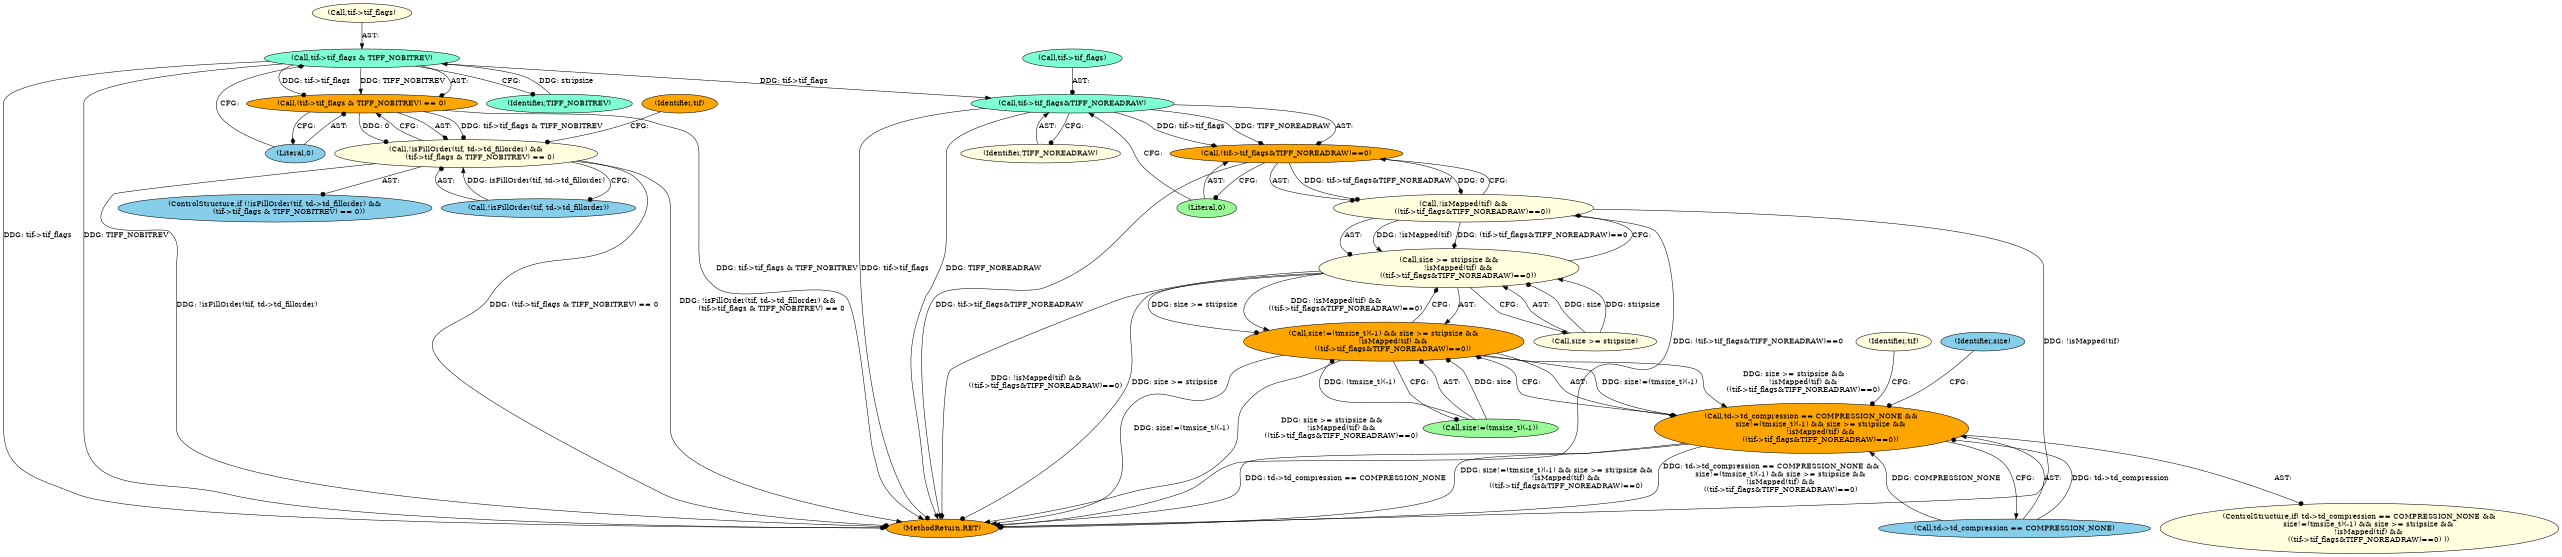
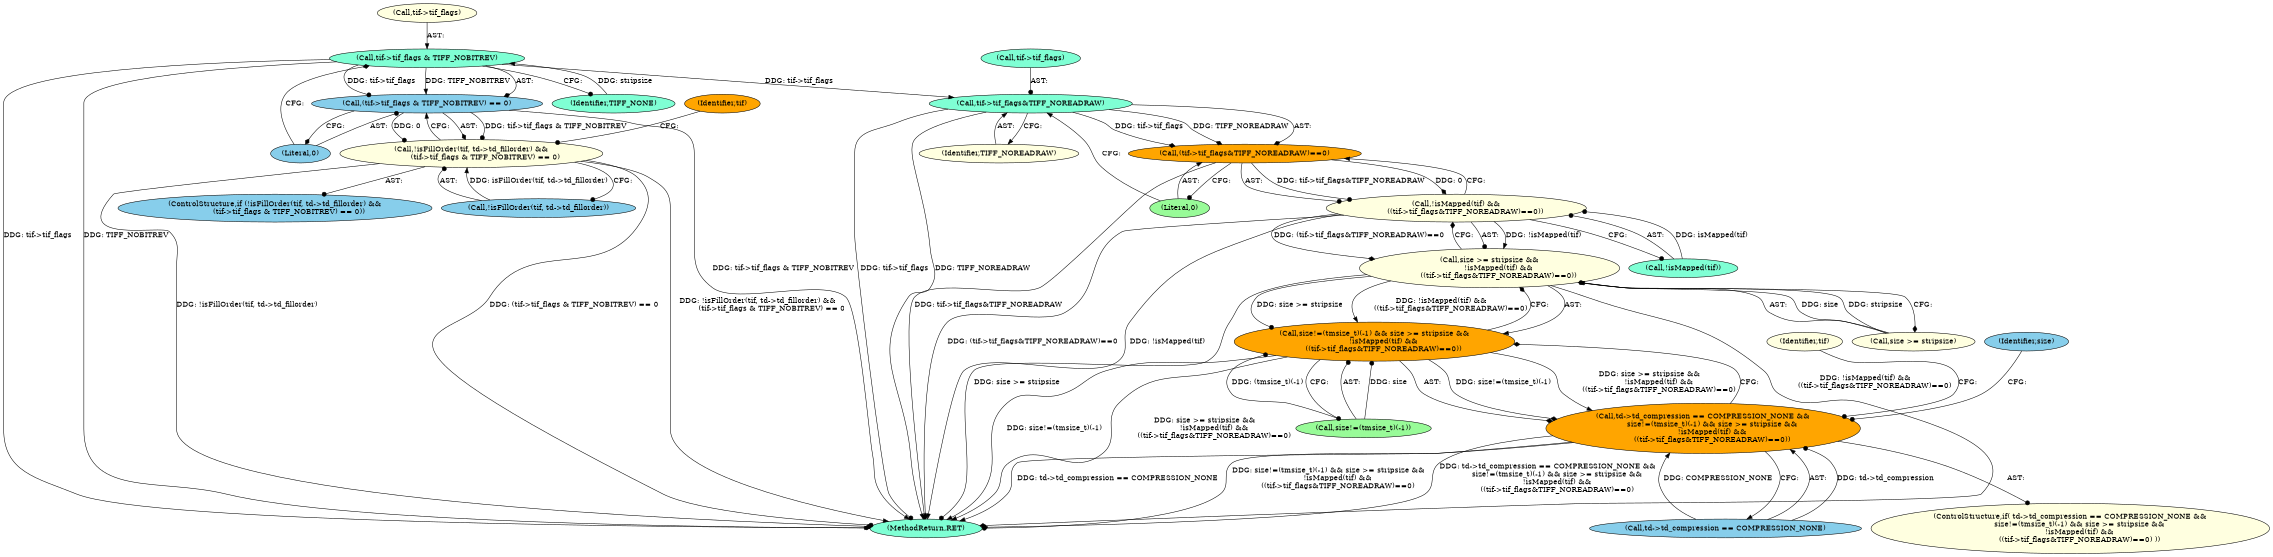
  digraph {
    node [fillcolor=lightyellow style=filled]
    edge [arrowhead=dot]
    n1 [fillcolor=aquamarine label="(Call,tif->tif_flags&TIFF_NOREADRAW)"]
    n2 [fillcolor=orange label="(Call,(tif->tif_flags&TIFF_NOREADRAW)==0)"]
    n3 [label="(Identifier,TIFF_NOREADRAW)"]
-   n4 [fillcolor=orange label="(MethodReturn,RET)"]
+   n4 [fillcolor=aquamarine label="(MethodReturn,RET)"]
    n5 [label="(Call,!isMapped(tif) &&\n        ((tif->tif_flags&TIFF_NOREADRAW)==0))"]
    n6 [fillcolor=palegreen label="(Literal,0)"]
    n7 [fillcolor=aquamarine label="(Call,tif->tif_flags & TIFF_NOBITREV)"]
-   n8 [fillcolor=orange label="(Call,(tif->tif_flags & TIFF_NOBITREV) == 0)"]
-   n9 [fillcolor=aquamarine label="(Identifier,TIFF_NOBITREV)"]
+   n8 [fillcolor=skyblue label="(Call,(tif->tif_flags & TIFF_NOBITREV) == 0)"]
+   n9 [fillcolor=aquamarine label="(Identifier,TIFF_NONE)"]
    n10 [label="(Call,size >= stripsize &&\n        !isMapped(tif) &&\n        ((tif->tif_flags&TIFF_NOREADRAW)==0))"]
+   n11 [fillcolor=aquamarine label="(Call,!isMapped(tif))"]
    n12 [fillcolor=orange label="(Call,size!=(tmsize_t)(-1) && size >= stripsize &&\n        !isMapped(tif) &&\n        ((tif->tif_flags&TIFF_NOREADRAW)==0))"]
    n13 [label="(Call,size >= stripsize)"]
    n14 [fillcolor=orange label="(Call,td->td_compression == COMPRESSION_NONE &&\n        size!=(tmsize_t)(-1) && size >= stripsize &&\n        !isMapped(tif) &&\n        ((tif->tif_flags&TIFF_NOREADRAW)==0))"]
    n15 [fillcolor=palegreen label="(Call,size!=(tmsize_t)(-1))"]
    n16 [fillcolor=skyblue label="(Call,td->td_compression == COMPRESSION_NONE)"]
    n17 [label="(ControlStructure,if( td->td_compression == COMPRESSION_NONE &&\n        size!=(tmsize_t)(-1) && size >= stripsize &&\n        !isMapped(tif) &&\n        ((tif->tif_flags&TIFF_NOREADRAW)==0) ))"]
    n18 [label="(Call,!isFillOrder(tif, td->td_fillorder) &&\n            (tif->tif_flags & TIFF_NOBITREV) == 0)"]
    n19 [fillcolor=skyblue label="(Literal,0)"]
    n20 [fillcolor=skyblue label="(ControlStructure,if (!isFillOrder(tif, td->td_fillorder) &&\n            (tif->tif_flags & TIFF_NOBITREV) == 0))"]
    n21 [fillcolor=skyblue label="(Call,!isFillOrder(tif, td->td_fillorder))"]
    n22 [label="(Call,tif->tif_flags)"]
    n23 [fillcolor=skyblue label="(Identifier,size)"]
    n24 [fillcolor=aquamarine label="(Call,tif->tif_flags)"]
    n25 [label="(Identifier,tif)"]
    n26 [fillcolor=orange label="(Identifier,tif)"]
    n1 -> n2 [arrowhead=diamond label="AST: "]
    n1 -> n2 [arrowhead=diamond label="DDG: tif->tif_flags"]
    n1 -> n2 [arrowhead=diamond label="DDG: TIFF_NOREADRAW"]
-   n1 -> n3 [label="CFG: "]
+   n1 -> n3 [arrowhead=normal label="CFG: "]
    n1 -> n4 [label="DDG: tif->tif_flags"]
    n1 -> n4 [arrowhead=normal label="DDG: TIFF_NOREADRAW"]
-   n2 -> n4 [arrowhead=normal label="DDG: tif->tif_flags&TIFF_NOREADRAW"]
+   n2 -> n4 [label="DDG: tif->tif_flags&TIFF_NOREADRAW"]
    n2 -> n5 [label="AST: "]
    n2 -> n5 [label="DDG: tif->tif_flags&TIFF_NOREADRAW"]
    n2 -> n5 [arrowhead=diamond label="DDG: 0"]
    n2 -> n6 [label="CFG: "]
    n3 -> n1 [arrowhead=normal label="AST: "]
    n5 -> n2 [arrowhead=normal label="CFG: "]
    n5 -> n4 [arrowhead=diamond label="DDG: (tif->tif_flags&TIFF_NOREADRAW)==0"]
    n5 -> n4 [arrowhead=normal label="DDG: !isMapped(tif)"]
    n5 -> n10 [label="AST: "]
    n5 -> n10 [arrowhead=normal label="DDG: !isMapped(tif)"]
    n5 -> n10 [arrowhead=diamond label="DDG: (tif->tif_flags&TIFF_NOREADRAW)==0"]
+   n5 -> n11 [label="CFG: "]
    n6 -> n1 [arrowhead=normal label="CFG: "]
    n6 -> n2 [arrowhead=normal label="AST: "]
    n7 -> n1 [arrowhead=normal label="DDG: tif->tif_flags"]
    n7 -> n4 [arrowhead=diamond label="DDG: tif->tif_flags"]
    n7 -> n4 [arrowhead=normal label="DDG: TIFF_NOBITREV"]
    n7 -> n8 [arrowhead=diamond label="AST: "]
    n7 -> n8 [label="DDG: tif->tif_flags"]
    n7 -> n8 [arrowhead=normal label="DDG: TIFF_NOBITREV"]
    n7 -> n9 [label="CFG: "]
    n8 -> n4 [arrowhead=normal label="DDG: tif->tif_flags & TIFF_NOBITREV"]
    n8 -> n18 [arrowhead=diamond label="AST: "]
    n8 -> n18 [label="DDG: tif->tif_flags & TIFF_NOBITREV"]
    n8 -> n18 [label="DDG: 0"]
    n8 -> n19 [arrowhead=diamond label="CFG: "]
    n9 -> n7 [arrowhead=normal label="DDG: stripsize"]
    n10 -> n4 [arrowhead=diamond label="DDG: !isMapped(tif) &&\n        ((tif->tif_flags&TIFF_NOREADRAW)==0)"]
    n10 -> n4 [label="DDG: size >= stripsize"]
    n10 -> n5 [arrowhead=diamond label="CFG: "]
    n10 -> n12 [arrowhead=normal label="AST: "]
    n10 -> n12 [label="DDG: size >= stripsize"]
    n10 -> n12 [arrowhead=normal label="DDG: !isMapped(tif) &&\n        ((tif->tif_flags&TIFF_NOREADRAW)==0)"]
    n10 -> n13 [arrowhead=diamond label="CFG: "]
+   n11 -> n5 [label="AST: "]
+   n11 -> n5 [label="DDG: isMapped(tif)"]
    n12 -> n4 [arrowhead=normal label="DDG: size!=(tmsize_t)(-1)"]
    n12 -> n4 [arrowhead=normal label="DDG: size >= stripsize &&\n        !isMapped(tif) &&\n        ((tif->tif_flags&TIFF_NOREADRAW)==0)"]
    n12 -> n10 [arrowhead=diamond label="CFG: "]
    n12 -> n14 [arrowhead=diamond label="AST: "]
    n12 -> n14 [arrowhead=diamond label="DDG: size!=(tmsize_t)(-1)"]
    n12 -> n14 [arrowhead=normal label="DDG: size >= stripsize &&\n        !isMapped(tif) &&\n        ((tif->tif_flags&TIFF_NOREADRAW)==0)"]
    n12 -> n15 [label="CFG: "]
    n13 -> n10 [arrowhead=normal label="AST: "]
    n13 -> n10 [label="DDG: size"]
    n13 -> n10 [arrowhead=normal label="DDG: stripsize"]
    n14 -> n4 [label="DDG: size!=(tmsize_t)(-1) && size >= stripsize &&\n        !isMapped(tif) &&\n        ((tif->tif_flags&TIFF_NOREADRAW)==0)"]
    n14 -> n4 [arrowhead=diamond label="DDG: td->td_compression == COMPRESSION_NONE &&\n        size!=(tmsize_t)(-1) && size >= stripsize &&\n        !isMapped(tif) &&\n        ((tif->tif_flags&TIFF_NOREADRAW)==0)"]
    n14 -> n4 [arrowhead=normal label="DDG: td->td_compression == COMPRESSION_NONE"]
    n14 -> n12 [arrowhead=diamond label="CFG: "]
    n14 -> n16 [arrowhead=normal label="CFG: "]
    n14 -> n17 [label="AST: "]
    n15 -> n12 [label="AST: "]
    n15 -> n12 [label="DDG: size"]
    n15 -> n12 [label="DDG: (tmsize_t)(-1)"]
    n16 -> n14 [arrowhead=normal label="AST: "]
    n16 -> n14 [label="DDG: td->td_compression"]
    n16 -> n14 [arrowhead=normal label="DDG: COMPRESSION_NONE"]
    n18 -> n4 [label="DDG: (tif->tif_flags & TIFF_NOBITREV) == 0"]
    n18 -> n4 [arrowhead=normal label="DDG: !isFillOrder(tif, td->td_fillorder) &&\n            (tif->tif_flags & TIFF_NOBITREV) == 0"]
    n18 -> n4 [label="DDG: !isFillOrder(tif, td->td_fillorder)"]
    n18 -> n8 [arrowhead=normal label="CFG: "]
    n18 -> n20 [label="AST: "]
    n18 -> n21 [label="CFG: "]
    n19 -> n7 [arrowhead=diamond label="CFG: "]
    n19 -> n8 [label="AST: "]
    n21 -> n18 [label="AST: "]
    n21 -> n18 [arrowhead=normal label="DDG: isFillOrder(tif, td->td_fillorder)"]
    n22 -> n7 [arrowhead=normal label="AST: "]
    n23 -> n14 [label="CFG: "]
    n24 -> n1 [label="AST: "]
    n25 -> n14 [label="CFG: "]
    n26 -> n18 [label="CFG: "]
  }
